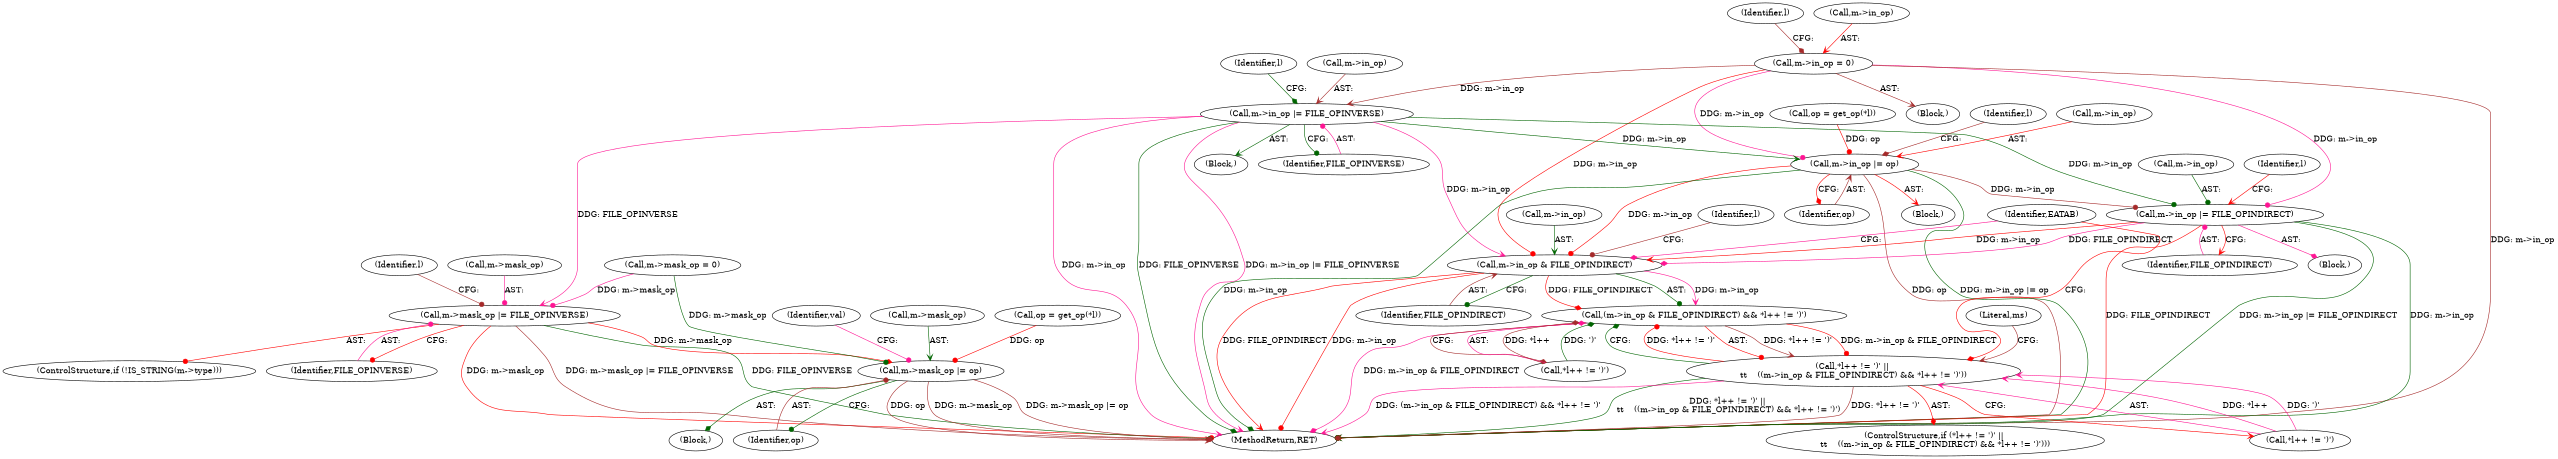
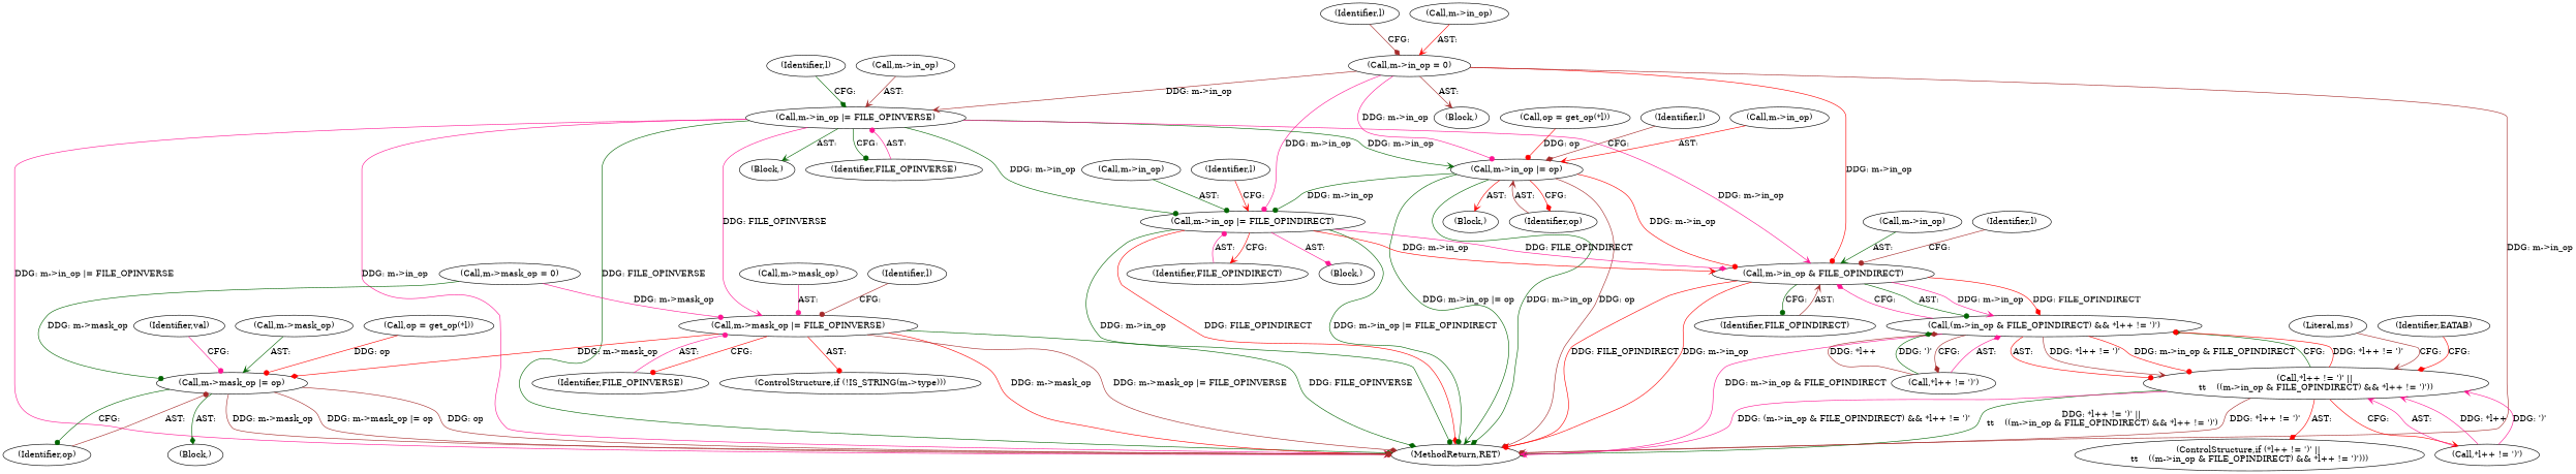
  digraph {
    edge [arrowhead=dot color=red]
    n1 [label="(Call,m->in_op = 0)"]
    n2 [label="(Call,m->in_op |= FILE_OPINVERSE)"]
    n3 [label="(Call,m->in_op |= op)"]
    n4 [label="(Call,m->in_op |= FILE_OPINDIRECT)"]
    n5 [label="(Call,m->in_op & FILE_OPINDIRECT)"]
    n6 [label="(Block,)"]
    n7 [label="(MethodReturn,RET)"]
    n8 [label="(Call,m->mask_op |= FILE_OPINVERSE)"]
    n9 [label="(Block,)"]
    n10 [label="(Identifier,FILE_OPINVERSE)"]
    n11 [label="(Block,)"]
    n12 [label="(Identifier,op)"]
    n13 [label="(Identifier,FILE_OPINDIRECT)"]
    n14 [label="(Block,)"]
    n15 [label="(Call,(m->in_op & FILE_OPINDIRECT) && *l++ != ')')"]
    n16 [label="(Identifier,FILE_OPINDIRECT)"]
    n17 [label="(Call,m->mask_op |= op)"]
    n18 [label="(Identifier,FILE_OPINVERSE)"]
    n19 [label="(ControlStructure,if (!IS_STRING(m->type)))"]
    n20 [label="(Call,*l++ != ')' || \n\t\t    ((m->in_op & FILE_OPINDIRECT) && *l++ != ')'))"]
    n21 [label="(Call,*l++ != ')')"]
    n22 [label="(ControlStructure,if (*l++ != ')' || \n\t\t    ((m->in_op & FILE_OPINDIRECT) && *l++ != ')')))"]
    n23 [label="(Call,*l++ != ')')"]
    n24 [label="(Identifier,op)"]
    n25 [label="(Block,)"]
    n26 [label="(Identifier,l)"]
    n27 [label="(Identifier,l)"]
    n28 [label="(Call,m->mask_op)"]
    n29 [label="(Call,m->mask_op = 0)"]
    n30 [label="(Call,op = get_op(*l))"]
    n31 [label="(Literal,ms)"]
    n32 [label="(Identifier,l)"]
    n33 [label="(Call,m->in_op)"]
    n34 [label="(Call,op = get_op(*l))"]
    n35 [label="(Identifier,l)"]
    n36 [label="(Identifier,EATAB)"]
    n37 [label="(Call,m->in_op)"]
    n38 [label="(Identifier,l)"]
    n39 [label="(Identifier,l)"]
    n40 [label="(Call,m->in_op)"]
    n41 [label="(Identifier,val)"]
    n42 [label="(Call,m->in_op)"]
    n43 [label="(Call,m->in_op)"]
    n44 [label="(Call,m->mask_op)"]
    n1 -> n2 [arrowhead=vee color=brown label="DDG: m->in_op"]
    n1 -> n3 [color=deeppink label="DDG: m->in_op"]
    n1 -> n4 [color=deeppink label="DDG: m->in_op"]
    n1 -> n5 [label="DDG: m->in_op"]
    n1 -> n6 [arrowhead=vee color=brown label="AST: "]
    n1 -> n7 [arrowhead=vee color=brown label="DDG: m->in_op"]
    n2 -> n3 [arrowhead=vee color=darkgreen label="DDG: m->in_op"]
    n2 -> n4 [color=darkgreen label="DDG: m->in_op"]
    n2 -> n5 [arrowhead=vee color=deeppink label="DDG: m->in_op"]
    n2 -> n7 [arrowhead=vee color=deeppink label="DDG: m->in_op |= FILE_OPINVERSE"]
    n2 -> n7 [arrowhead=vee color=deeppink label="DDG: m->in_op"]
    n2 -> n7 [arrowhead=diamond color=darkgreen label="DDG: FILE_OPINVERSE"]
    n2 -> n8 [arrowhead=vee color=deeppink label="DDG: FILE_OPINVERSE"]
    n2 -> n9 [arrowhead=vee color=darkgreen label="AST: "]
    n2 -> n10 [color=darkgreen label="CFG: "]
-   n3 -> n4 [color=brown label="DDG: m->in_op"]
+   n3 -> n4 [color=darkgreen label="DDG: m->in_op"]
    n3 -> n5 [label="DDG: m->in_op"]
    n3 -> n7 [arrowhead=diamond color=brown label="DDG: op"]
    n3 -> n7 [arrowhead=vee color=darkgreen label="DDG: m->in_op |= op"]
    n3 -> n7 [arrowhead=diamond color=darkgreen label="DDG: m->in_op"]
    n3 -> n11 [arrowhead=vee label="AST: "]
    n3 -> n12 [arrowhead=diamond label="CFG: "]
    n4 -> n5 [arrowhead=vee label="DDG: m->in_op"]
    n4 -> n5 [arrowhead=diamond color=deeppink label="DDG: FILE_OPINDIRECT"]
    n4 -> n7 [arrowhead=diamond label="DDG: FILE_OPINDIRECT"]
    n4 -> n7 [color=darkgreen label="DDG: m->in_op |= FILE_OPINDIRECT"]
    n4 -> n7 [color=darkgreen label="DDG: m->in_op"]
    n4 -> n13 [arrowhead=vee label="CFG: "]
    n4 -> n14 [arrowhead=diamond color=deeppink label="AST: "]
    n5 -> n7 [arrowhead=vee label="DDG: FILE_OPINDIRECT"]
    n5 -> n7 [label="DDG: m->in_op"]
    n5 -> n15 [color=darkgreen label="AST: "]
    n5 -> n15 [arrowhead=vee color=deeppink label="DDG: m->in_op"]
    n5 -> n15 [arrowhead=diamond label="DDG: FILE_OPINDIRECT"]
    n5 -> n16 [color=darkgreen label="CFG: "]
    n8 -> n7 [label="DDG: m->mask_op"]
    n8 -> n7 [arrowhead=diamond color=brown label="DDG: m->mask_op |= FILE_OPINVERSE"]
    n8 -> n7 [arrowhead=diamond color=darkgreen label="DDG: FILE_OPINVERSE"]
    n8 -> n17 [arrowhead=diamond label="DDG: m->mask_op"]
    n8 -> n18 [label="CFG: "]
    n8 -> n19 [label="AST: "]
    n10 -> n2 [color=deeppink label="AST: "]
    n12 -> n3 [arrowhead=vee color=brown label="AST: "]
    n13 -> n4 [color=deeppink label="AST: "]
-   n36 -> n5 [arrowhead=diamond color=deeppink label="CFG: "]
+   n15 -> n5 [arrowhead=diamond color=deeppink label="CFG: "]
    n15 -> n7 [arrowhead=diamond color=deeppink label="DDG: m->in_op & FILE_OPINDIRECT"]
    n15 -> n20 [label="AST: "]
    n15 -> n20 [arrowhead=vee color=brown label="DDG: *l++ != ')'"]
    n15 -> n20 [label="DDG: m->in_op & FILE_OPINDIRECT"]
    n15 -> n21 [arrowhead=diamond color=brown label="CFG: "]
    n16 -> n5 [arrowhead=vee color=brown label="AST: "]
    n17 -> n7 [arrowhead=vee color=brown label="DDG: m->mask_op"]
    n17 -> n7 [color=brown label="DDG: m->mask_op |= op"]
    n17 -> n7 [arrowhead=vee color=brown label="DDG: op"]
    n17 -> n24 [color=darkgreen label="CFG: "]
    n17 -> n25 [arrowhead=diamond color=darkgreen label="AST: "]
    n18 -> n8 [color=deeppink label="AST: "]
    n20 -> n7 [color=darkgreen label="DDG: *l++ != ')' || \n\t\t    ((m->in_op & FILE_OPINDIRECT) && *l++ != ')')"]
    n20 -> n7 [color=brown label="DDG: *l++ != ')'"]
    n20 -> n7 [arrowhead=vee color=deeppink label="DDG: (m->in_op & FILE_OPINDIRECT) && *l++ != ')'"]
    n20 -> n15 [arrowhead=diamond color=darkgreen label="CFG: "]
    n20 -> n15 [label="DDG: *l++ != ')'"]
    n20 -> n22 [arrowhead=diamond label="AST: "]
    n20 -> n23 [arrowhead=vee label="CFG: "]
    n21 -> n15 [arrowhead=diamond color=deeppink label="AST: "]
    n21 -> n15 [arrowhead=diamond color=brown label="DDG: *l++"]
    n21 -> n15 [arrowhead=diamond color=darkgreen label="DDG: ')'"]
    n23 -> n20 [arrowhead=vee color=deeppink label="AST: "]
    n23 -> n20 [arrowhead=vee color=deeppink label="DDG: *l++"]
    n23 -> n20 [arrowhead=vee color=deeppink label="DDG: ')'"]
    n24 -> n17 [color=brown label="AST: "]
    n26 -> n8 [color=brown label="CFG: "]
    n27 -> n4 [arrowhead=vee label="CFG: "]
    n28 -> n17 [arrowhead=vee color=darkgreen label="AST: "]
    n29 -> n8 [color=deeppink label="DDG: m->mask_op"]
    n29 -> n17 [color=darkgreen label="DDG: m->mask_op"]
    n30 -> n3 [label="DDG: op"]
    n31 -> n20 [arrowhead=vee color=brown label="CFG: "]
    n32 -> n1 [arrowhead=diamond color=brown label="CFG: "]
    n33 -> n4 [color=darkgreen label="AST: "]
    n34 -> n17 [label="DDG: op"]
    n35 -> n3 [arrowhead=diamond color=brown label="CFG: "]
    n36 -> n20 [arrowhead=diamond label="CFG: "]
    n37 -> n1 [arrowhead=vee label="AST: "]
    n38 -> n5 [color=brown label="CFG: "]
    n39 -> n2 [arrowhead=diamond color=darkgreen label="CFG: "]
    n40 -> n3 [arrowhead=vee label="AST: "]
    n41 -> n17 [color=deeppink label="CFG: "]
    n42 -> n5 [arrowhead=vee color=darkgreen label="AST: "]
    n43 -> n2 [arrowhead=vee color=brown label="AST: "]
    n44 -> n8 [color=deeppink label="AST: "]
  }
